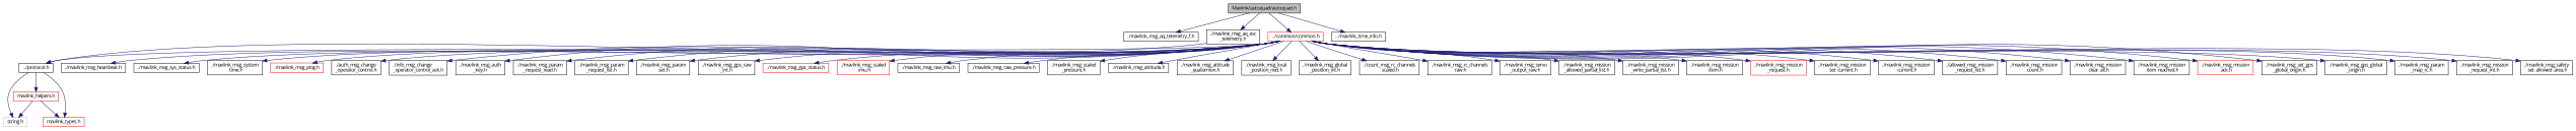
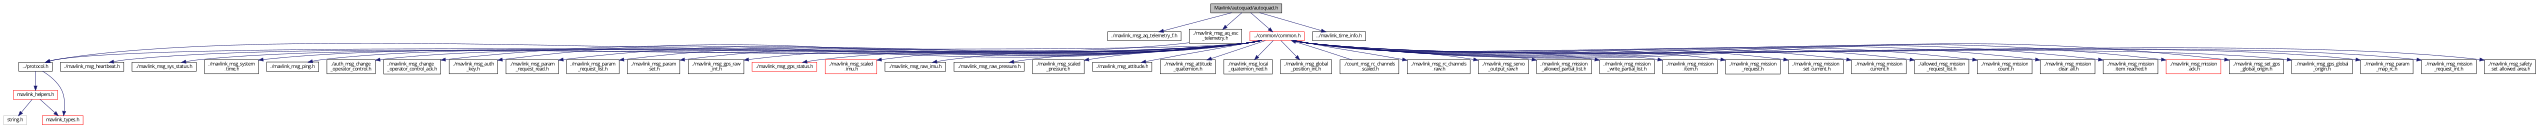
  digraph {
    fontname="Open Sans"
    node [color=black fillcolor=white fontname="Open Sans" fontsize=10 shape=record style=filled]
    edge [color=midnightblue fontname="Open Sans" fontsize=10 labelfontname=Helvetica labelfontsize=10 style=solid]
    n1 [fillcolor=grey75 fontcolor=black height=0.2 label="Mavlink/autoquad/autoquad.h" width=0.4]
    n2 [height=0.2 label="./mavlink_msg_aq_telemetry_f.h" width=0.4]
    n3 [height=0.2 label="./mavlink_msg_aq_esc\l_telemetry.h" width=0.4]
    n4 [color=red height=0.2 label="../common/common.h" width=0.4]
    n5 [height=0.2 label="../mavlink_time_info.h" width=0.4]
    n6 [height=0.2 label="../protocol.h" width=0.4]
    n7 [color=grey75 height=0.2 label="string.h" width=0.4]
    n8 [color=red height=0.2 label="mavlink_types.h" width=0.4]
    n9 [color=red height=0.2 label="mavlink_helpers.h" width=0.4]
    n10 [height=0.2 label="./mavlink_msg_heartbeat.h" width=0.4]
    n11 [height=0.2 label="./mavlink_msg_sys_status.h" width=0.4]
    n12 [height=0.2 label="./mavlink_msg_system\l_time.h" width=0.4]
-   n13 [color=red height=0.2 label="./mavlink_msg_ping.h" width=0.4]
+   n13 [height=0.2 label="./mavlink_msg_ping.h" width=0.4]
    n14 [height=0.2 label="./auth_msg_change\l_operator_control.h" width=0.4]
-   n15 [height=0.2 label="./info_msg_change\l_operator_control_ack.h" width=0.4]
+   n15 [height=0.2 label="./mavlink_msg_change\l_operator_control_ack.h" width=0.4]
    n16 [height=0.2 label="./mavlink_msg_auth\l_key.h" width=0.4]
    n17 [height=0.2 label="./mavlink_msg_param\l_request_read.h" width=0.4]
    n18 [height=0.2 label="./mavlink_msg_param\l_request_list.h" width=0.4]
    n19 [height=0.2 label="./mavlink_msg_param\l_set.h" width=0.4]
    n20 [height=0.2 label="./mavlink_msg_gps_raw\l_int.h" width=0.4]
    n21 [color=red height=0.2 label="./mavlink_msg_gps_status.h" width=0.4]
    n22 [color=red height=0.2 label="./mavlink_msg_scaled\l_imu.h" width=0.4]
    n23 [height=0.2 label="./mavlink_msg_raw_imu.h" width=0.4]
    n24 [height=0.2 label="./mavlink_msg_raw_pressure.h" width=0.4]
    n25 [height=0.2 label="./mavlink_msg_scaled\l_pressure.h" width=0.4]
    n26 [height=0.2 label="./mavlink_msg_attitude.h" width=0.4]
    n27 [height=0.2 label="./mavlink_msg_attitude\l_quaternion.h" width=0.4]
-   n28 [height=0.2 label="./mavlink_msg_local\l_position_ned.h" width=0.4]
+   n28 [height=0.2 label="./mavlink_msg_local\l_quaternion_ned.h" width=0.4]
    n29 [height=0.2 label="./mavlink_msg_global\l_position_int.h" width=0.4]
    n30 [height=0.2 label="./count_msg_rc_channels\l_scaled.h" width=0.4]
    n31 [height=0.2 label="./mavlink_msg_rc_channels\l_raw.h" width=0.4]
    n32 [height=0.2 label="./mavlink_msg_servo\l_output_raw.h" width=0.4]
    n33 [height=0.2 label="./mavlink_msg_mission\l_allowed_partial_list.h" width=0.4]
    n34 [height=0.2 label="./mavlink_msg_mission\l_write_partial_list.h" width=0.4]
    n35 [height=0.2 label="./mavlink_msg_mission\l_item.h" width=0.4]
-   n36 [color=red height=0.2 label="./mavlink_msg_mission\l_request.h" width=0.4]
+   n36 [height=0.2 label="./mavlink_msg_mission\l_request.h" width=0.4]
    n37 [height=0.2 label="./mavlink_msg_mission\l_set_current.h" width=0.4]
    n38 [height=0.2 label="./mavlink_msg_mission\l_current.h" width=0.4]
    n39 [height=0.2 label="./allowed_msg_mission\l_request_list.h" width=0.4]
    n40 [height=0.2 label="./mavlink_msg_mission\l_count.h" width=0.4]
    n41 [height=0.2 label="./mavlink_msg_mission\l_clear_all.h" width=0.4]
    n42 [height=0.2 label="./mavlink_msg_mission\l_item_reached.h" width=0.4]
    n43 [color=red height=0.2 label="./mavlink_msg_mission\l_ack.h" width=0.4]
    n44 [height=0.2 label="./mavlink_msg_set_gps\l_global_origin.h" width=0.4]
    n45 [height=0.2 label="./mavlink_msg_gps_global\l_origin.h" width=0.4]
    n46 [height=0.2 label="./mavlink_msg_param\l_map_rc.h" width=0.4]
    n47 [height=0.2 label="./mavlink_msg_mission\l_request_int.h" width=0.4]
    n48 [height=0.2 label="./mavlink_msg_safety\l_set_allowed_area.h" width=0.4]
    n1 -> n2
    n1 -> n3
    n1 -> n4
    n1 -> n5
    n3 -> n6
    n4 -> n6
    n4 -> n10
    n4 -> n11
    n4 -> n12
    n4 -> n13
    n4 -> n14
    n4 -> n15
    n4 -> n16
    n4 -> n17
    n4 -> n18
    n4 -> n19
    n4 -> n20
    n4 -> n21
    n4 -> n22
    n4 -> n23
    n4 -> n24
    n4 -> n25
    n4 -> n26
    n4 -> n27
    n4 -> n28
    n4 -> n29
-   n4 -> n30
+   n30 -> n4
    n4 -> n31
    n4 -> n32
    n4 -> n33
    n4 -> n34
    n4 -> n35
    n4 -> n36
    n4 -> n37
    n4 -> n38
    n4 -> n39
    n4 -> n40
    n4 -> n41
    n4 -> n42
    n4 -> n43
    n4 -> n44
    n4 -> n45
    n4 -> n46
    n4 -> n47
    n4 -> n48
-   n6 -> n7
    n6 -> n8
    n6 -> n9
    n9 -> n7
    n9 -> n8
  }
